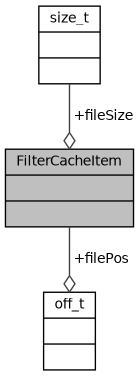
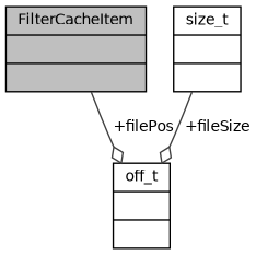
  digraph {
    node [color=black fillcolor=white fontname=Helvetica fontsize=10 shape=record style=filled]
    edge [arrowhead=odiamond color=grey25 fontname=Helvetica fontsize=10 labelfontname=Helvetica labelfontsize=10 style=solid]
    n1 [fillcolor=grey75 fontcolor=black height=0.2 label="{FilterCacheItem\n||}" width=0.4]
    n2 [height=0.2 label="{off_t\n||}" width=0.4]
    n3 [height=0.2 label="{size_t\n||}" width=0.4]
    n1 -> n2 [label=" +filePos"]
-   n3 -> n1 [label=" +fileSize"]
+   n3 -> n2 [label=" +fileSize"]
  }
